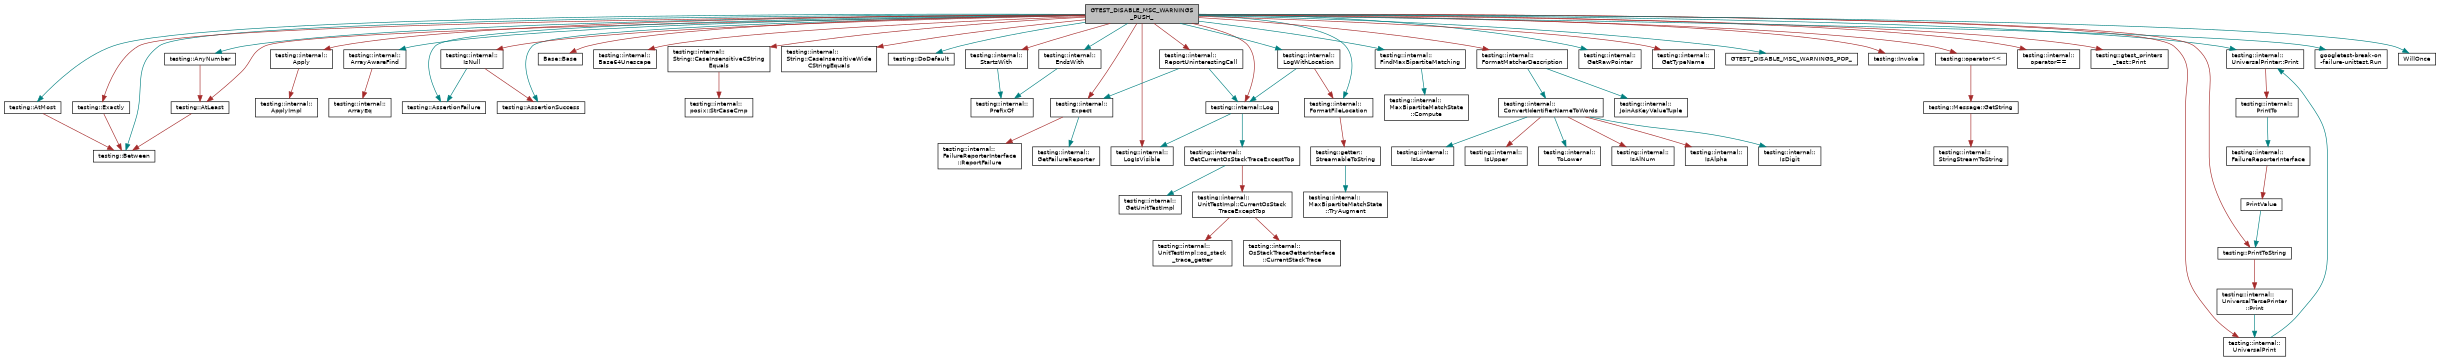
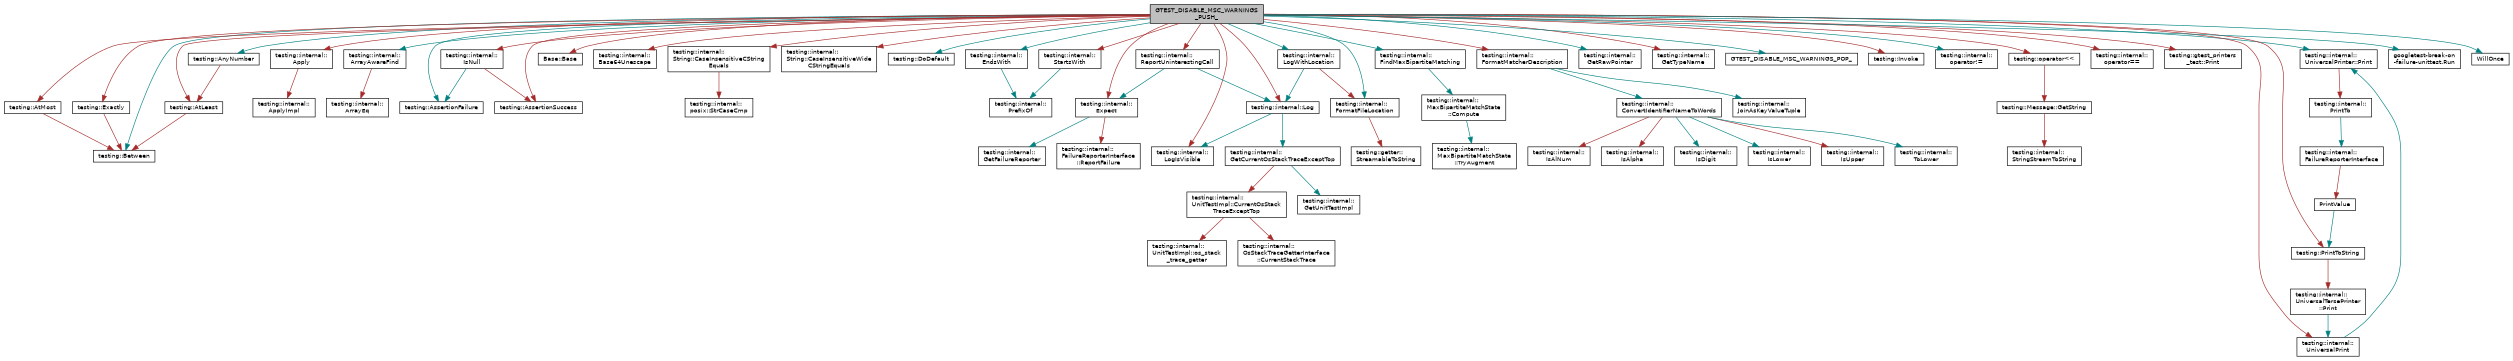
  digraph {
    rankdir=TB
    node [color=black fontname=Helvetica fontsize=10 shape=record]
    edge [color=brown fontname=Helvetica fontsize=10 labelfontname=Helvetica labelfontsize=10 style=solid]
    n1 [fillcolor=grey75 fontcolor=black height=0.2 label="GTEST_DISABLE_MSC_WARNINGS\l_PUSH_" style=filled width=0.4]
    n2 [height=0.2 label="testing::AnyNumber" width=0.4]
    n3 [height=0.2 label="testing::AtLeast" width=0.4]
    n4 [height=0.2 label="testing::Between" width=0.4]
    n5 [height=0.2 label="testing::internal::\lApply" width=0.4]
    n6 [height=0.2 label="testing::internal::\lArrayAwareFind" width=0.4]
    n7 [height=0.2 label="testing::AssertionFailure" width=0.4]
    n8 [height=0.2 label="testing::AssertionSuccess" width=0.4]
    n9 [height=0.2 label="testing::AtMost" width=0.4]
    n10 [height=0.2 label="Base::Base" width=0.4]
    n11 [height=0.2 label="testing::internal::\lBase64Unescape" width=0.4]
    n12 [height=0.2 label="testing::internal::\lString::CaseInsensitiveCString\lEquals" width=0.4]
    n13 [height=0.2 label="testing::internal::\lString::CaseInsensitiveWide\lCStringEquals" width=0.4]
    n14 [height=0.2 label="testing::DoDefault" width=0.4]
    n15 [height=0.2 label="testing::internal::\lEndsWith" width=0.4]
    n16 [height=0.2 label="testing::Exactly" width=0.4]
    n17 [height=0.2 label="testing::internal::\lExpect" width=0.4]
    n18 [height=0.2 label="testing::internal::\lFindMaxBipartiteMatching" width=0.4]
    n19 [height=0.2 label="testing::internal::\lFormatFileLocation" width=0.4]
    n20 [height=0.2 label="testing::internal::\lFormatMatcherDescription" width=0.4]
    n21 [height=0.2 label="testing::internal::\lGetRawPointer" width=0.4]
    n22 [height=0.2 label="testing::internal::\lGetTypeName" width=0.4]
    n23 [height=0.2 label=GTEST_DISABLE_MSC_WARNINGS_POP_ width=0.4]
    n24 [height=0.2 label="testing::Invoke" width=0.4]
    n25 [height=0.2 label="testing::internal::\lIsNull" width=0.4]
    n26 [height=0.2 label="testing::internal::Log" width=0.4]
    n27 [height=0.2 label="testing::internal::\lLogIsVisible" width=0.4]
    n28 [height=0.2 label="testing::internal::\lLogWithLocation" width=0.4]
+   n29 [height=0.2 label="testing::internal::\loperator!=" width=0.4]
    n30 [height=0.2 label="testing::operator\<\<" width=0.4]
    n31 [height=0.2 label="testing::internal::\loperator==" width=0.4]
    n32 [height=0.2 label="testing::gtest_printers\l_test::Print" width=0.4]
    n33 [height=0.2 label="testing::internal::\lUniversalPrinter::Print" width=0.4]
    n34 [height=0.2 label="testing::PrintToString" width=0.4]
    n35 [height=0.2 label="testing::internal::\lUniversalPrint" width=0.4]
    n36 [height=0.2 label="testing::internal::\lReportUninterestingCall" width=0.4]
    n37 [height=0.2 label="googletest-break-on\l-failure-unittest.Run" width=0.4]
    n38 [height=0.2 label="testing::internal::\lStartsWith" width=0.4]
    n39 [height=0.2 label=WillOnce width=0.4]
    n40 [height=0.2 label="testing::internal::\lApplyImpl" width=0.4]
    n41 [height=0.2 label="testing::internal::\lArrayEq" width=0.4]
    n42 [height=0.2 label="testing::internal::\lposix::StrCaseCmp" width=0.4]
    n43 [height=0.2 label="testing::internal::\lPrefixOf" width=0.4]
    n44 [height=0.2 label="testing::internal::\lGetFailureReporter" width=0.4]
    n45 [height=0.2 label="testing::internal::\lFailureReporterInterface\l::ReportFailure" width=0.4]
    n46 [height=0.2 label="testing::internal::\lMaxBipartiteMatchState\l::Compute" width=0.4]
    n47 [height=0.2 label="testing::getter::\lStreamableToString" width=0.4]
    n48 [height=0.2 label="testing::internal::\lConvertIdentifierNameToWords" width=0.4]
    n49 [height=0.2 label="testing::internal::\lJoinAsKeyValueTuple" width=0.4]
    n50 [height=0.2 label="testing::internal::\lGetCurrentOsStackTraceExceptTop" width=0.4]
    n51 [height=0.2 label="testing::Message::GetString" width=0.4]
    n52 [height=0.2 label="testing::internal::\lPrintTo" width=0.4]
    n53 [height=0.2 label="testing::internal::\lUniversalTersePrinter\l::Print" width=0.4]
    n54 [height=0.2 label="testing::internal::\lMaxBipartiteMatchState\l::TryAugment" width=0.4]
    n55 [height=0.2 label="testing::internal::\lIsAlNum" width=0.4]
    n56 [height=0.2 label="testing::internal::\lIsAlpha" width=0.4]
    n57 [height=0.2 label="testing::internal::\lIsDigit" width=0.4]
    n58 [height=0.2 label="testing::internal::\lIsLower" width=0.4]
    n59 [height=0.2 label="testing::internal::\lIsUpper" width=0.4]
    n60 [height=0.2 label="testing::internal::\lToLower" width=0.4]
    n61 [height=0.2 label="testing::internal::\lUnitTestImpl::CurrentOsStack\lTraceExceptTop" width=0.4]
    n62 [height=0.2 label="testing::internal::\lGetUnitTestImpl" width=0.4]
    n63 [height=0.2 label="testing::internal::\lOsStackTraceGetterInterface\l::CurrentStackTrace" width=0.4]
    n64 [height=0.2 label="testing::internal::\lUnitTestImpl::os_stack\l_trace_getter" width=0.4]
    n65 [height=0.2 label="testing::internal::\lStringStreamToString" width=0.4]
    n66 [height=0.2 label="testing::internal::\lFailureReporterInterface" width=0.4]
    n67 [height=0.2 label=PrintValue width=0.4]
    n1 -> n2 [color=teal]
    n1 -> n3
    n1 -> n4 [color=teal]
    n1 -> n5
    n1 -> n6 [color=teal]
    n1 -> n7 [color=teal]
-   n1 -> n8 [color=teal]
-   n1 -> n9 [color=teal]
+   n1 -> n8
+   n1 -> n9
    n1 -> n10
    n1 -> n11
    n1 -> n12
    n1 -> n13
    n1 -> n14 [color=teal]
    n1 -> n15 [color=teal]
    n1 -> n16
    n1 -> n17
    n1 -> n18 [color=teal]
    n1 -> n19 [color=teal]
    n1 -> n20
    n1 -> n21 [color=teal]
    n1 -> n22
    n1 -> n23 [color=teal]
    n1 -> n24
    n1 -> n25
    n1 -> n26
    n1 -> n27
    n1 -> n28 [color=teal]
+   n1 -> n29 [color=teal]
    n1 -> n30
    n1 -> n31
    n1 -> n32
    n1 -> n33 [color=teal]
    n1 -> n34
    n1 -> n35
    n1 -> n36
    n1 -> n37 [color=teal]
    n1 -> n38
    n1 -> n39 [color=teal]
    n2 -> n3
    n3 -> n4
    n5 -> n40
    n6 -> n41
    n9 -> n4
    n12 -> n42
    n15 -> n43 [color=teal]
    n16 -> n4
    n17 -> n44 [color=teal]
    n17 -> n45
    n18 -> n46 [color=teal]
    n19 -> n47
    n20 -> n48 [color=teal]
    n20 -> n49 [color=teal]
    n25 -> n7 [color=teal]
    n25 -> n8
    n26 -> n27 [color=teal]
    n26 -> n50 [color=teal]
    n28 -> n19
    n28 -> n26 [color=teal]
    n30 -> n51
    n33 -> n52
    n34 -> n53
    n35 -> n33 [color=teal]
    n36 -> n17 [color=teal]
    n36 -> n26 [color=teal]
    n38 -> n43 [color=teal]
-   n47 -> n54 [color=teal]
+   n46 -> n54 [color=teal]
    n48 -> n55
    n48 -> n56
    n48 -> n57 [color=teal]
    n48 -> n58 [color=teal]
    n48 -> n59
    n48 -> n60 [color=teal]
    n50 -> n61
    n50 -> n62 [color=teal]
    n51 -> n65
    n52 -> n66 [color=teal]
    n53 -> n35 [color=teal]
    n61 -> n63
    n61 -> n64
    n66 -> n67
    n67 -> n34 [color=teal]
  }
